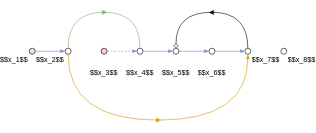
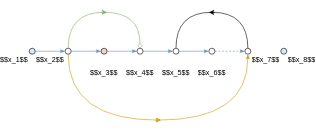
  <mxCell id="0" />
  <mxCell id="1" parent="0" />
- <mxCell id="2" style="edgeStyle=orthogonalEdgeStyle;orthogonalLoop=1;jettySize=auto;html=1;exitX=1;exitY=0.5;exitDx=0;exitDy=0;entryX=0;entryY=0.5;entryDx=0;entryDy=0;endArrow=classicThin;endFill=1;startArrow=none;startFill=0;rounded=0;jumpStyle=none;anchorPointDirection=1;backgroundOutline=0;movable=0;shadow=0;fillColor=#dae8fc;strokeColor=#6c8ebf;dashed=1;" parent="1" source="3" target="21" edge="1"><mxGeometry relative="1" as="geometry" /></mxCell>
+ <mxCell id="2" style="edgeStyle=orthogonalEdgeStyle;orthogonalLoop=1;jettySize=auto;html=1;exitX=1;exitY=0.5;exitDx=0;exitDy=0;entryX=0;entryY=0.5;entryDx=0;entryDy=0;endArrow=classicThin;endFill=1;startArrow=none;startFill=0;rounded=0;jumpStyle=none;anchorPointDirection=1;backgroundOutline=0;movable=0;shadow=0;fillColor=#dae8fc;strokeColor=#6c8ebf;" parent="1" source="3" target="21" edge="1"><mxGeometry relative="1" as="geometry" /></mxCell>
  <mxCell id="3" value="&lt;br&gt;&lt;br style=&quot;white-space: normal&quot;&gt;&lt;br style=&quot;white-space: normal&quot;&gt;&lt;span style=&quot;white-space: normal&quot;&gt;&lt;br&gt;&lt;br&gt;$$x_3$$&lt;/span&gt;" style="ellipse;whiteSpace=wrap;html=1;shadow=0;fillColor=#f8cecc;" parent="1" vertex="1"><mxGeometry x="140" y="80" width="10" height="10" as="geometry" /></mxCell>
  <mxCell id="4" style="edgeStyle=orthogonalEdgeStyle;orthogonalLoop=1;jettySize=auto;html=1;entryX=0;entryY=0.5;entryDx=0;entryDy=0;endArrow=classicThin;endFill=1;startArrow=none;startFill=0;rounded=0;jumpStyle=none;anchorPointDirection=1;backgroundOutline=0;movable=0;shadow=0;fillColor=#dae8fc;strokeColor=#6c8ebf;" parent="1" source="21" target="6" edge="1"><mxGeometry relative="1" as="geometry" /></mxCell>
  <mxCell id="5" style="edgeStyle=orthogonalEdgeStyle;orthogonalLoop=1;jettySize=auto;html=1;entryX=0;entryY=0.5;entryDx=0;entryDy=0;endArrow=classicThin;endFill=1;startArrow=none;startFill=0;rounded=0;jumpStyle=none;anchorPointDirection=1;backgroundOutline=0;movable=0;shadow=0;fillColor=#dae8fc;strokeColor=#6c8ebf;" parent="1" source="6" target="8" edge="1"><mxGeometry relative="1" as="geometry" /></mxCell>
  <mxCell id="6" value="&lt;br&gt;&lt;br&gt;&lt;br&gt;&lt;br style=&quot;white-space: normal&quot;&gt;&lt;br style=&quot;white-space: normal&quot;&gt;&lt;span style=&quot;white-space: normal&quot;&gt;$$x_5$$&lt;/span&gt;" style="ellipse;whiteSpace=wrap;html=1;shadow=0;" parent="1" vertex="1"><mxGeometry x="260" y="80" width="10" height="10" as="geometry" /></mxCell>
- <mxCell id="7" style="edgeStyle=orthogonalEdgeStyle;orthogonalLoop=1;jettySize=auto;html=1;exitX=1;exitY=0.5;exitDx=0;exitDy=0;entryX=0;entryY=0.5;entryDx=0;entryDy=0;endArrow=classicThin;endFill=1;startArrow=none;startFill=0;rounded=0;jumpStyle=none;anchorPointDirection=1;backgroundOutline=0;movable=0;shadow=0;fillColor=#dae8fc;strokeColor=#6c8ebf;" parent="1" source="8" target="20" edge="1"><mxGeometry relative="1" as="geometry" /></mxCell>
+ <mxCell id="7" style="edgeStyle=orthogonalEdgeStyle;orthogonalLoop=1;jettySize=auto;html=1;exitX=1;exitY=0.5;exitDx=0;exitDy=0;entryX=0;entryY=0.5;entryDx=0;entryDy=0;endArrow=classicThin;endFill=1;startArrow=none;startFill=0;rounded=0;jumpStyle=none;anchorPointDirection=1;backgroundOutline=0;movable=0;shadow=0;fillColor=#dae8fc;strokeColor=#6c8ebf;dashed=1;" parent="1" source="8" target="20" edge="1"><mxGeometry relative="1" as="geometry" /></mxCell>
  <mxCell id="8" value="&lt;br&gt;&lt;br&gt;&lt;br&gt;&lt;br style=&quot;white-space: normal&quot;&gt;&lt;br style=&quot;white-space: normal&quot;&gt;&lt;span style=&quot;white-space: normal&quot;&gt;$$x_6$$&lt;/span&gt;" style="ellipse;whiteSpace=wrap;html=1;shadow=0;" parent="1" vertex="1"><mxGeometry x="320" y="80" width="10" height="10" as="geometry" /></mxCell>
- <mxCell id="9" style="edgeStyle=orthogonalEdgeStyle;curved=1;rounded=0;jumpStyle=none;orthogonalLoop=1;jettySize=auto;html=1;exitX=0.5;exitY=0;exitDx=0;exitDy=0;entryX=0.5;entryY=0;entryDx=0;entryDy=0;startArrow=none;startFill=0;endArrow=diamond;endFill=0;comic=0;shadow=0;" parent="1" source="20" target="6" edge="1"><mxGeometry relative="1" as="geometry"><Array as="points"><mxPoint x="385" y="20" /><mxPoint x="265" y="20" /></Array></mxGeometry></mxCell>
- <mxCell id="11" style="edgeStyle=orthogonalEdgeStyle;curved=1;rounded=0;jumpStyle=none;orthogonalLoop=1;jettySize=auto;html=1;exitX=0.5;exitY=0;exitDx=0;exitDy=0;entryX=0.5;entryY=0;entryDx=0;entryDy=0;startArrow=none;startFill=0;endArrow=none;endFill=0;shadow=0;fillColor=#d5e8d4;strokeColor=#82b366;" parent="1" source="19" target="21" edge="1"><mxGeometry relative="1" as="geometry"><Array as="points"><mxPoint x="85" y="20" /><mxPoint x="205" y="20" /></Array></mxGeometry></mxCell>
+ <mxCell id="9" style="edgeStyle=orthogonalEdgeStyle;curved=1;rounded=0;jumpStyle=none;orthogonalLoop=1;jettySize=auto;html=1;exitX=0.5;exitY=0;exitDx=0;exitDy=0;entryX=0.5;entryY=0;entryDx=0;entryDy=0;startArrow=none;startFill=0;endArrow=none;endFill=0;comic=0;shadow=0;" parent="1" source="20" target="6" edge="1"><mxGeometry relative="1" as="geometry"><Array as="points"><mxPoint x="385" y="20" /><mxPoint x="265" y="20" /></Array></mxGeometry></mxCell>
+ <mxCell id="10" style="edgeStyle=orthogonalEdgeStyle;orthogonalLoop=1;jettySize=auto;html=1;exitX=1;exitY=0.5;exitDx=0;exitDy=0;entryX=0;entryY=0.5;entryDx=0;entryDy=0;endArrow=classicThin;endFill=1;startArrow=none;startFill=0;rounded=0;jumpStyle=none;anchorPointDirection=1;backgroundOutline=0;movable=0;shadow=0;fillColor=#dae8fc;strokeColor=#6c8ebf;" parent="1" source="19" target="3" edge="1"><mxGeometry relative="1" as="geometry" /></mxCell>
+ <mxCell id="11" style="edgeStyle=orthogonalEdgeStyle;curved=1;rounded=0;jumpStyle=none;orthogonalLoop=1;jettySize=auto;html=1;exitX=0.5;exitY=0;exitDx=0;exitDy=0;entryX=0.5;entryY=0;entryDx=0;entryDy=0;startArrow=none;startFill=0;endArrow=diamond;endFill=0;shadow=0;fillColor=#d5e8d4;strokeColor=#82b366;" parent="1" source="19" target="21" edge="1"><mxGeometry relative="1" as="geometry"><Array as="points"><mxPoint x="85" y="20" /><mxPoint x="205" y="20" /></Array></mxGeometry></mxCell>
  <mxCell id="12" style="edgeStyle=orthogonalEdgeStyle;orthogonalLoop=1;jettySize=auto;html=1;exitX=1;exitY=0.5;exitDx=0;exitDy=0;entryX=0;entryY=0.5;entryDx=0;entryDy=0;endArrow=classicThin;endFill=1;startArrow=none;startFill=0;rounded=0;jumpStyle=none;anchorPointDirection=1;backgroundOutline=0;movable=0;shadow=0;fillColor=#dae8fc;strokeColor=#6c8ebf;" parent="1" source="13" target="19" edge="1"><mxGeometry relative="1" as="geometry" /></mxCell>
  <mxCell id="13" value="&lt;br&gt;&lt;br&gt;$$x_1$$" style="ellipse;whiteSpace=wrap;html=1;labelPosition=left;verticalLabelPosition=middle;align=right;verticalAlign=middle;shadow=0;fillColor=#dae8fc;" parent="1" vertex="1"><mxGeometry x="20" y="80" width="10" height="10" as="geometry" /></mxCell>
- <mxCell id="14" value="&lt;br style=&quot;white-space: normal&quot;&gt;&lt;br style=&quot;white-space: normal&quot;&gt;&lt;span style=&quot;white-space: normal&quot;&gt;$$x_8$$&lt;/span&gt;" style="ellipse;whiteSpace=wrap;html=1;align=left;labelPosition=right;verticalLabelPosition=middle;verticalAlign=middle;shadow=0;" parent="1" vertex="1"><mxGeometry x="440" y="80" width="10" height="10" as="geometry" /></mxCell>
+ <mxCell id="14" value="&lt;br style=&quot;white-space: normal&quot;&gt;&lt;br style=&quot;white-space: normal&quot;&gt;&lt;span style=&quot;white-space: normal&quot;&gt;$$x_8$$&lt;/span&gt;" style="ellipse;whiteSpace=wrap;html=1;align=left;labelPosition=right;verticalLabelPosition=middle;verticalAlign=middle;shadow=0;fillColor=#dae8fc;" parent="1" vertex="1"><mxGeometry x="440" y="80" width="10" height="10" as="geometry" /></mxCell>
  <mxCell id="15" value="" style="endArrow=classic;html=1;shadow=0;" parent="1" edge="1"><mxGeometry width="50" height="50" relative="1" as="geometry"><mxPoint x="330" y="20.2" as="sourcePoint" /><mxPoint x="320" y="20.2" as="targetPoint" /><Array as="points"><mxPoint x="320" y="20.2" /></Array></mxGeometry></mxCell>
  <mxCell id="16" value="" style="endArrow=classic;html=1;shadow=0;fillColor=#d5e8d4;strokeColor=#82b366;" parent="1" edge="1"><mxGeometry width="50" height="50" relative="1" as="geometry"><mxPoint x="140" y="20" as="sourcePoint" /><mxPoint x="150" y="20" as="targetPoint" /><Array as="points"><mxPoint x="140" y="20" /></Array></mxGeometry></mxCell>
  <mxCell id="17" value="" style="endArrow=classic;html=1;shadow=0;fillColor=#ffe6cc;strokeColor=#d79b00;" parent="1" edge="1"><mxGeometry width="50" height="50" relative="1" as="geometry"><mxPoint x="230" y="200" as="sourcePoint" /><mxPoint x="240" y="200" as="targetPoint" /><Array as="points"><mxPoint x="230" y="200" /></Array></mxGeometry></mxCell>
  <mxCell id="18" style="edgeStyle=orthogonalEdgeStyle;curved=1;rounded=0;jumpStyle=none;orthogonalLoop=1;jettySize=auto;html=1;exitX=0.5;exitY=1;exitDx=0;exitDy=0;entryX=0.5;entryY=1;entryDx=0;entryDy=0;startArrow=none;startFill=0;endArrow=classicThin;endFill=1;shadow=0;fillColor=#ffe6cc;strokeColor=#d79b00;" parent="1" source="19" target="20" edge="1"><mxGeometry relative="1" as="geometry"><Array as="points"><mxPoint x="85" y="200" /><mxPoint x="385" y="200" /></Array></mxGeometry></mxCell>
  <mxCell id="19" value="&lt;br style=&quot;white-space: normal&quot;&gt;&lt;br style=&quot;white-space: normal&quot;&gt;&lt;span style=&quot;white-space: normal&quot;&gt;$$x_2$$&lt;/span&gt;" style="ellipse;whiteSpace=wrap;html=1;labelPosition=left;verticalLabelPosition=middle;align=right;verticalAlign=middle;shadow=0;" parent="1" vertex="1"><mxGeometry x="80" y="80" width="10" height="10" as="geometry" /></mxCell>
  <mxCell id="20" value="&lt;br style=&quot;white-space: normal&quot;&gt;&lt;br style=&quot;white-space: normal&quot;&gt;&lt;span style=&quot;white-space: normal&quot;&gt;$$x_7$$&lt;/span&gt;" style="ellipse;whiteSpace=wrap;html=1;align=left;labelPosition=right;verticalLabelPosition=middle;verticalAlign=middle;shadow=0;" parent="1" vertex="1"><mxGeometry x="380" y="80" width="10" height="10" as="geometry" /></mxCell>
  <mxCell id="21" value="&lt;br&gt;&lt;br&gt;&lt;br&gt;&lt;br style=&quot;white-space: normal&quot;&gt;&lt;br style=&quot;white-space: normal&quot;&gt;&lt;span style=&quot;white-space: normal&quot;&gt;$$x_4$$&lt;/span&gt;" style="ellipse;whiteSpace=wrap;html=1;shadow=0;" parent="1" vertex="1"><mxGeometry x="200" y="80" width="10" height="10" as="geometry" /></mxCell>
